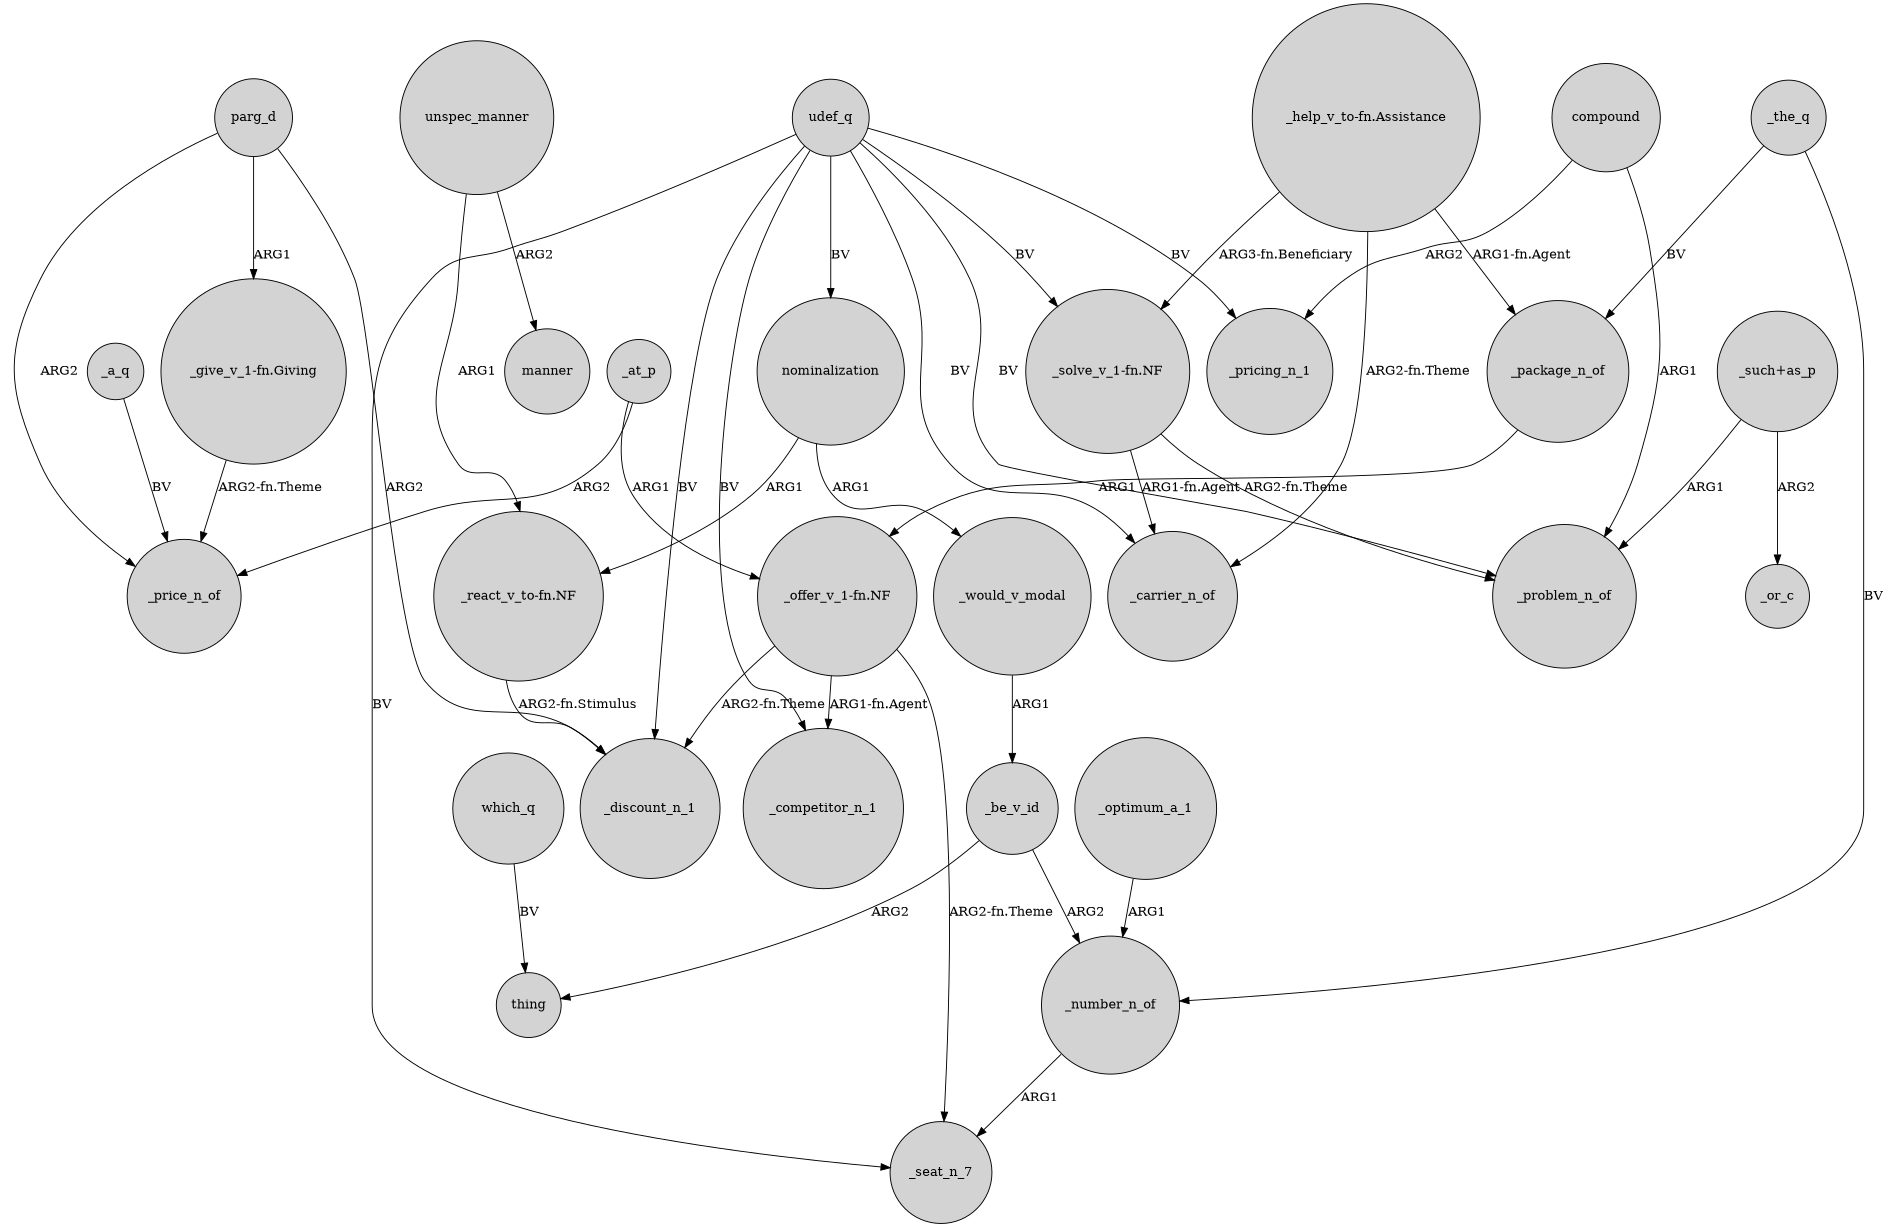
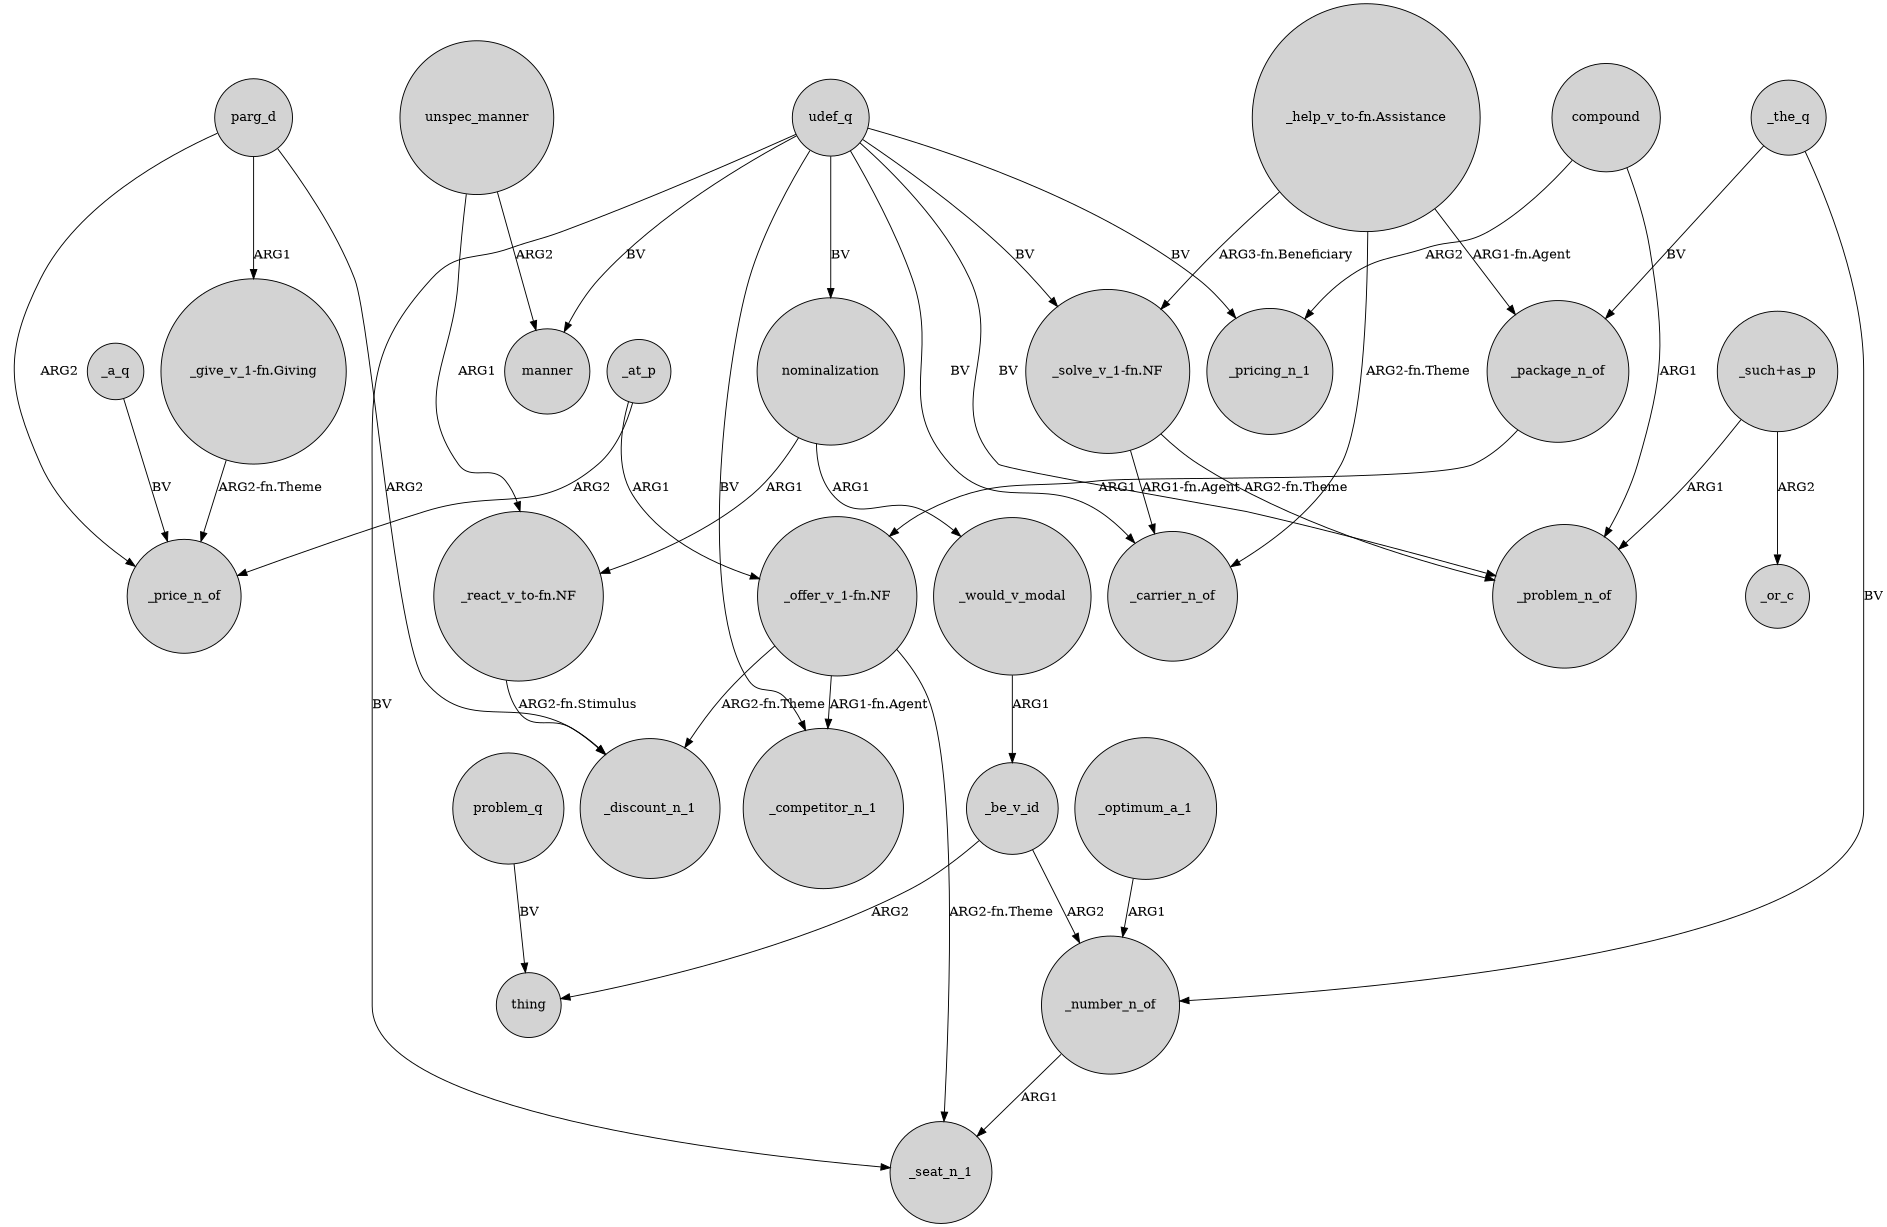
  digraph {
    node [shape=circle style=filled]
    parg_d
    _discount_n_1
    _price_n_of
    "_give_v_1-fn.Giving"
    "_offer_v_1-fn.NF"
-   _seat_n_1 [label=_seat_n_7]
+   _seat_n_1
    _competitor_n_1
    "_help_v_to-fn.Assistance"
    _carrier_n_of
    _package_n_of
    "_solve_v_1-fn.NF"
    _problem_n_of
    compound
    _pricing_n_1
    _be_v_id
    _number_n_of
    thing
    _the_q
    "_such+as_p"
    _or_c
    nominalization
    _would_v_modal
    "_react_v_to-fn.NF"
    _optimum_a_1
    udef_q
-   which_q
+   which_q [label=problem_q]
    _at_p
    unspec_manner
    manner
    _a_q
    parg_d -> _discount_n_1 [label=ARG2]
    parg_d -> _price_n_of [label=ARG2]
    parg_d -> "_give_v_1-fn.Giving" [label=ARG1]
    "_give_v_1-fn.Giving" -> _price_n_of [label="ARG2-fn.Theme"]
    "_offer_v_1-fn.NF" -> _discount_n_1 [label="ARG2-fn.Theme"]
    "_offer_v_1-fn.NF" -> _seat_n_1 [label="ARG2-fn.Theme"]
    "_offer_v_1-fn.NF" -> _competitor_n_1 [label="ARG1-fn.Agent"]
    "_help_v_to-fn.Assistance" -> _carrier_n_of [label="ARG2-fn.Theme"]
    "_help_v_to-fn.Assistance" -> _package_n_of [label="ARG1-fn.Agent"]
    "_help_v_to-fn.Assistance" -> "_solve_v_1-fn.NF" [label="ARG3-fn.Beneficiary"]
    _package_n_of -> "_offer_v_1-fn.NF" [label=ARG1]
    "_solve_v_1-fn.NF" -> _carrier_n_of [label="ARG1-fn.Agent"]
    "_solve_v_1-fn.NF" -> _problem_n_of [label="ARG2-fn.Theme"]
    compound -> _problem_n_of [label=ARG1]
    compound -> _pricing_n_1 [label=ARG2]
    _be_v_id -> _number_n_of [label=ARG2]
    _be_v_id -> thing [label=ARG2]
    _number_n_of -> _seat_n_1 [label=ARG1]
    _the_q -> _package_n_of [label=BV]
    _the_q -> _number_n_of [label=BV]
    "_such+as_p" -> _problem_n_of [label=ARG1]
    "_such+as_p" -> _or_c [label=ARG2]
    nominalization -> _would_v_modal [label=ARG1]
    nominalization -> "_react_v_to-fn.NF" [label=ARG1]
    _would_v_modal -> _be_v_id [label=ARG1]
    "_react_v_to-fn.NF" -> _discount_n_1 [label="ARG2-fn.Stimulus"]
    _optimum_a_1 -> _number_n_of [label=ARG1]
-   udef_q -> _discount_n_1 [label=BV]
+   udef_q -> manner [label=BV]
    udef_q -> _seat_n_1 [label=BV]
    udef_q -> _competitor_n_1 [label=BV]
    udef_q -> _carrier_n_of [label=BV]
    udef_q -> "_solve_v_1-fn.NF" [label=BV]
    udef_q -> _problem_n_of [label=BV]
    udef_q -> _pricing_n_1 [label=BV]
    udef_q -> nominalization [label=BV]
    which_q -> thing [label=BV]
    _at_p -> _price_n_of [label=ARG2]
    _at_p -> "_offer_v_1-fn.NF" [label=ARG1]
    unspec_manner -> "_react_v_to-fn.NF" [label=ARG1]
    unspec_manner -> manner [label=ARG2]
    _a_q -> _price_n_of [label=BV]
  }
